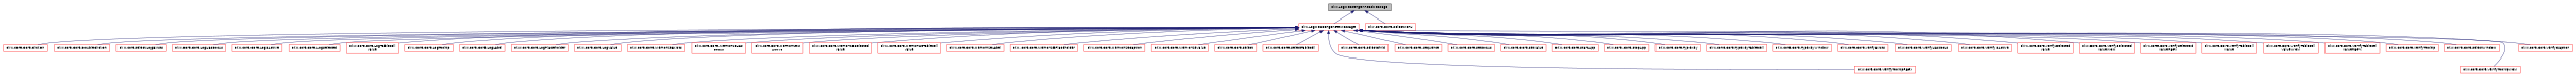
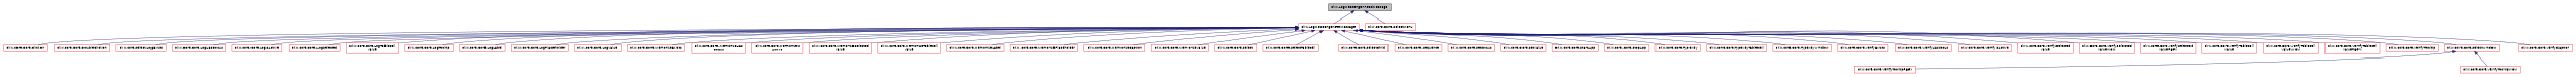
  digraph {
    rankdir=TB
    node [color=red fillcolor=white fontname=Helvetica fontsize=10 shape=record style=filled]
    edge [color=midnightblue dir=back fontname=Helvetica fontsize=10 labelfontname=Helvetica labelfontsize=10 style=solid]
    n1 [color=black fillcolor=grey75 fontcolor=black height=0.2 label="okw.LogMessenger.ReadMessage" width=0.4]
    n2 [height=0.2 label="okw.LogMessenger.GetMessage" width=0.4]
    n3 [height=0.2 label="okw.core.Core.SelectMenu" width=0.4]
    n4 [height=0.2 label="okw.core.Core.ClickOn" width=0.4]
    n5 [height=0.2 label="okw.core.Core.DoubleClickOn" width=0.4]
    n6 [height=0.2 label="okw.core.Select.LogExists" width=0.4]
    n7 [height=0.2 label="okw.core.Core.LogHasFocus" width=0.4]
    n8 [height=0.2 label="okw.core.Core.LogIsActive" width=0.4]
    n9 [height=0.2 label="okw.core.Core.LogSelected" width=0.4]
    n10 [height=0.2 label="okw.core.Core.LogTablecell\lValue" width=0.4]
    n11 [height=0.2 label="okw.core.Core.LogTooltip" width=0.4]
    n12 [height=0.2 label="okw.core.Core.LogLabel" width=0.4]
    n13 [height=0.2 label="okw.core.Core.LogPlaceholder" width=0.4]
    n14 [height=0.2 label="okw.core.Core.LogValue" width=0.4]
    n15 [height=0.2 label="okw.core.Core.MemorizeExists" width=0.4]
    n16 [height=0.2 label="okw.core.Core.MemorizeHas\lFocus" width=0.4]
    n17 [height=0.2 label="okw.core.Core.MemorizeIs\lActive" width=0.4]
    n18 [height=0.2 label="okw.core.Core.MemorizeSelected\lValue" width=0.4]
    n19 [height=0.2 label="okw.core.Core.MemorizeTablecell\lValue" width=0.4]
    n20 [height=0.2 label="okw.core.Core.MemorizeLabel" width=0.4]
    n21 [height=0.2 label="okw.core.Core.MemorizePlaceholder" width=0.4]
    n22 [height=0.2 label="okw.core.Core.MemorizeCaption" width=0.4]
    n23 [height=0.2 label="okw.core.Core.MemorizeValue" width=0.4]
    n24 [height=0.2 label="okw.core.Core.Select" width=0.4]
    n25 [height=0.2 label="okw.core.Core.SelectTablecell" width=0.4]
    n26 [height=0.2 label="okw.core.Core.SelectWindow" width=0.4]
    n27 [height=0.2 label="okw.core.Core.SelectChild" width=0.4]
    n28 [height=0.2 label="okw.core.Core.Sequence" width=0.4]
    n29 [height=0.2 label="okw.core.Core.SetFocus" width=0.4]
    n30 [height=0.2 label="okw.core.Core.SetValue" width=0.4]
    n31 [height=0.2 label="okw.core.Core.StartApp" width=0.4]
    n32 [height=0.2 label="okw.core.Core.StopApp" width=0.4]
    n33 [height=0.2 label="okw.core.Core.TypeKey" width=0.4]
    n34 [height=0.2 label="okw.core.Core.TypeKeyTablecell" width=0.4]
    n35 [height=0.2 label="okw.core.Core.TypeKeyWindow" width=0.4]
    n36 [height=0.2 label="okw.core.Core.VerifyExists" width=0.4]
    n37 [height=0.2 label="okw.core.Core.VerifyHasFocus" width=0.4]
    n38 [height=0.2 label="okw.core.Core.VerifyIsActive" width=0.4]
    n39 [height=0.2 label="okw.core.Core.VerifySelected\lValue" width=0.4]
    n40 [height=0.2 label="okw.core.Core.VerifySelected\lValueWCM" width=0.4]
    n41 [height=0.2 label="okw.core.Core.VerifySelected\lValueREGX" width=0.4]
    n42 [height=0.2 label="okw.core.Core.VerifyTablecell\lValue" width=0.4]
    n43 [height=0.2 label="okw.core.Core.VerifyTablecell\lValueWCM" width=0.4]
    n44 [height=0.2 label="okw.core.Core.VerifyTablecell\lValueREGX" width=0.4]
    n45 [height=0.2 label="okw.core.Core.VerifyTooltip" width=0.4]
    n46 [height=0.2 label="okw.core.Core.VerifyTooltipREGX" width=0.4]
    n47 [height=0.2 label="okw.core.Core.VerifyTooltipWCM" width=0.4]
    n48 [height=0.2 label="okw.core.Core.VerifyCaption" width=0.4]
    n1 -> n2
    n1 -> n3
    n2 -> n4
    n2 -> n5
    n2 -> n6
    n2 -> n7
    n2 -> n8
    n2 -> n9
    n2 -> n10
    n2 -> n11
    n2 -> n12
    n2 -> n13
    n2 -> n14
    n2 -> n15
    n2 -> n16
    n2 -> n17
    n2 -> n18
    n2 -> n19
    n2 -> n20
    n2 -> n21
    n2 -> n22
    n2 -> n23
    n2 -> n24
    n2 -> n25
    n2 -> n26
    n2 -> n27
    n2 -> n28
    n2 -> n29
    n2 -> n30
    n2 -> n31
    n2 -> n32
    n2 -> n33
    n2 -> n34
    n2 -> n35
    n2 -> n36
    n2 -> n37
    n2 -> n38
    n2 -> n39
    n2 -> n40
    n2 -> n41
    n2 -> n42
    n2 -> n43
    n2 -> n44
    n2 -> n45
-   n2 -> n46
-   n2 -> n47
+   n26 -> n46
+   n26 -> n47
    n2 -> n48
  }
